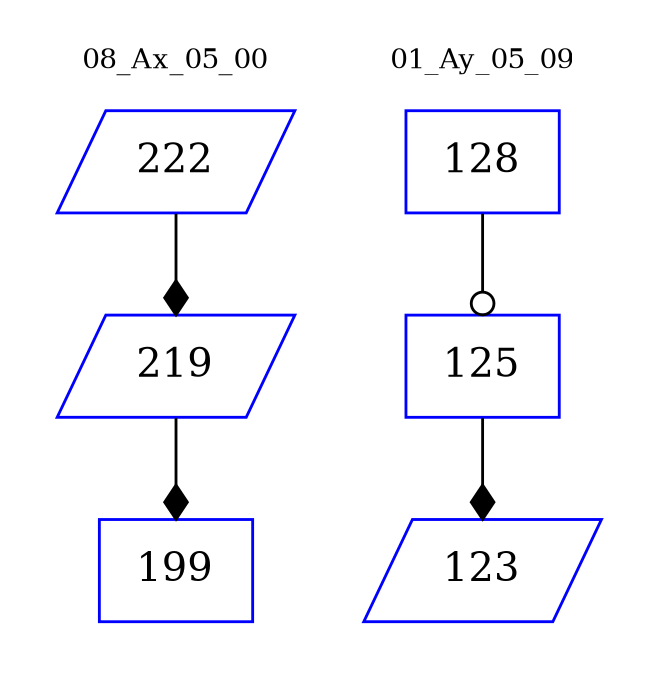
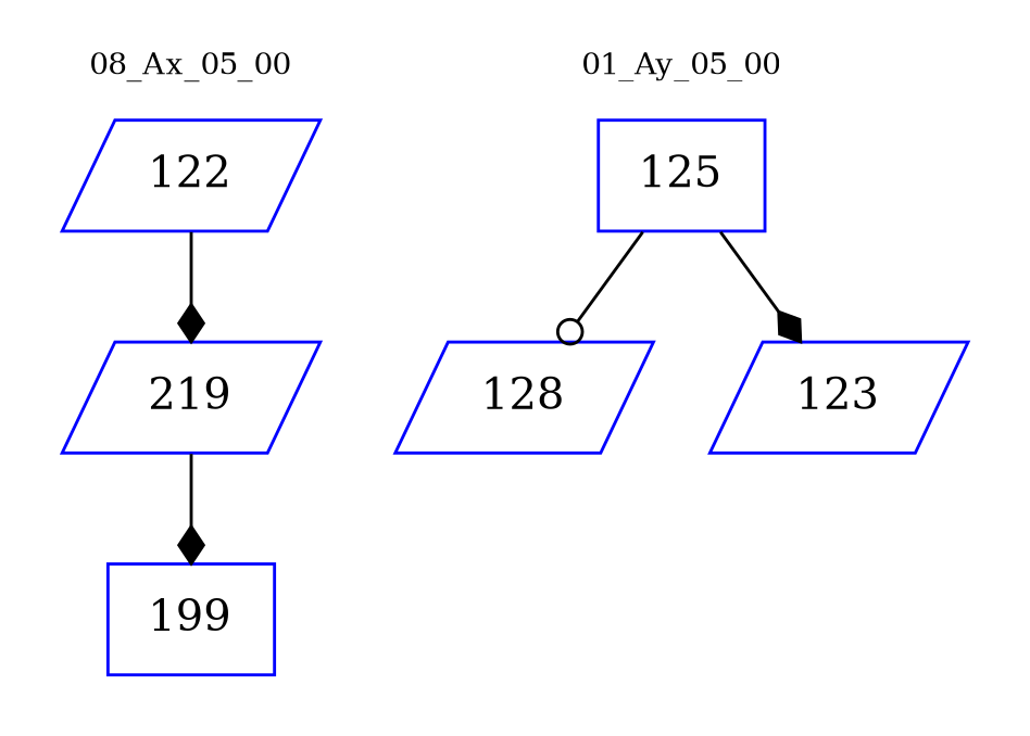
  digraph {
    node [color=blue shape=parallelogram]
    edge [arrowhead=diamond color=black]
-   n1 [label=222]
+   n1 [label=122]
    n2 [label=219]
    n3 [label=199 shape=box]
-   n4 [label=128 shape=box]
+   n4 [label=128]
    n5 [label=125 shape=box]
    n6 [label=123]
    subgraph cluster_1 {
      color=white
      fontsize=10
      label="08_Ax_05_00"
      n1
      n2
      n3
    }
    subgraph cluster_2 {
      color=white
      fontsize=10
-     label="01_Ay_05_09"
+     label="01_Ay_05_00"
      n4
      n5
      n6
    }
    n1 -> n2
    n2 -> n3
-   n4 -> n5 [arrowhead=odot]
+   n5 -> n4 [arrowhead=odot]
    n5 -> n6
  }
